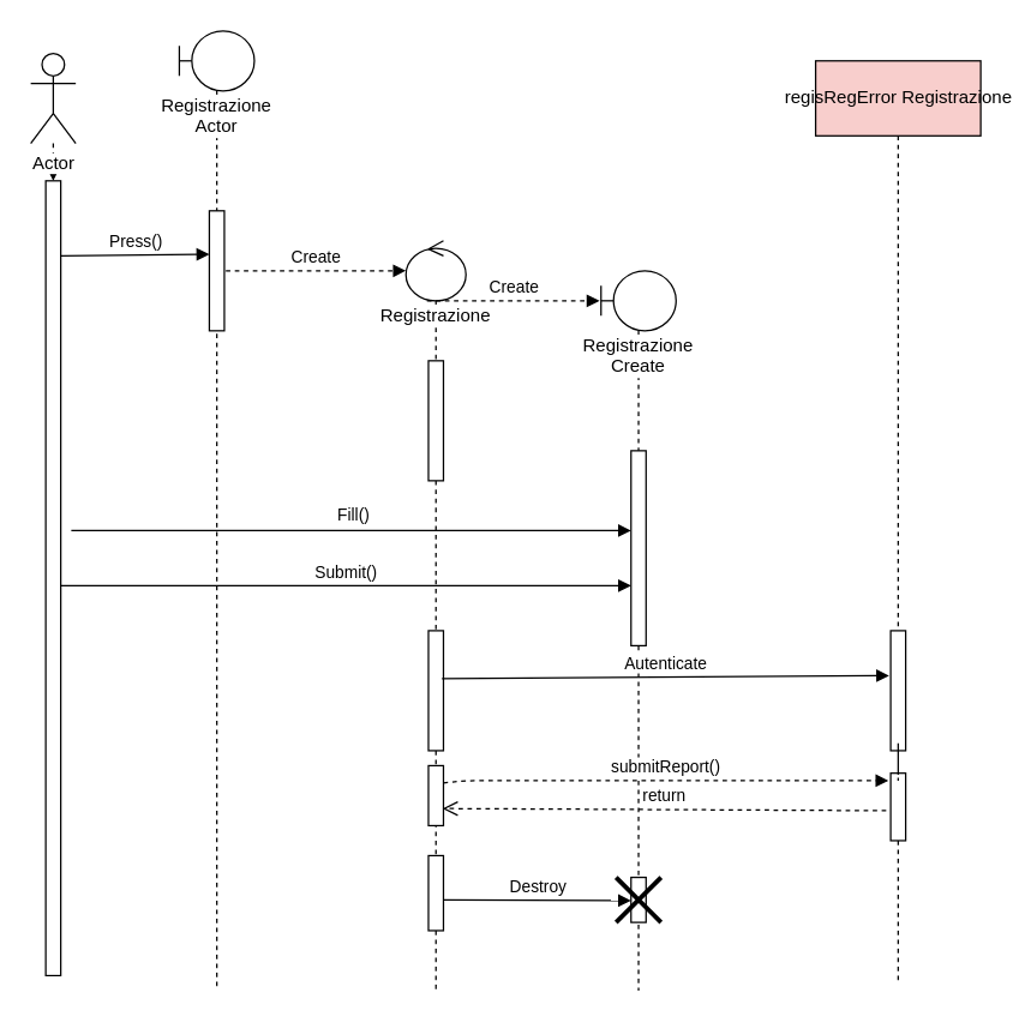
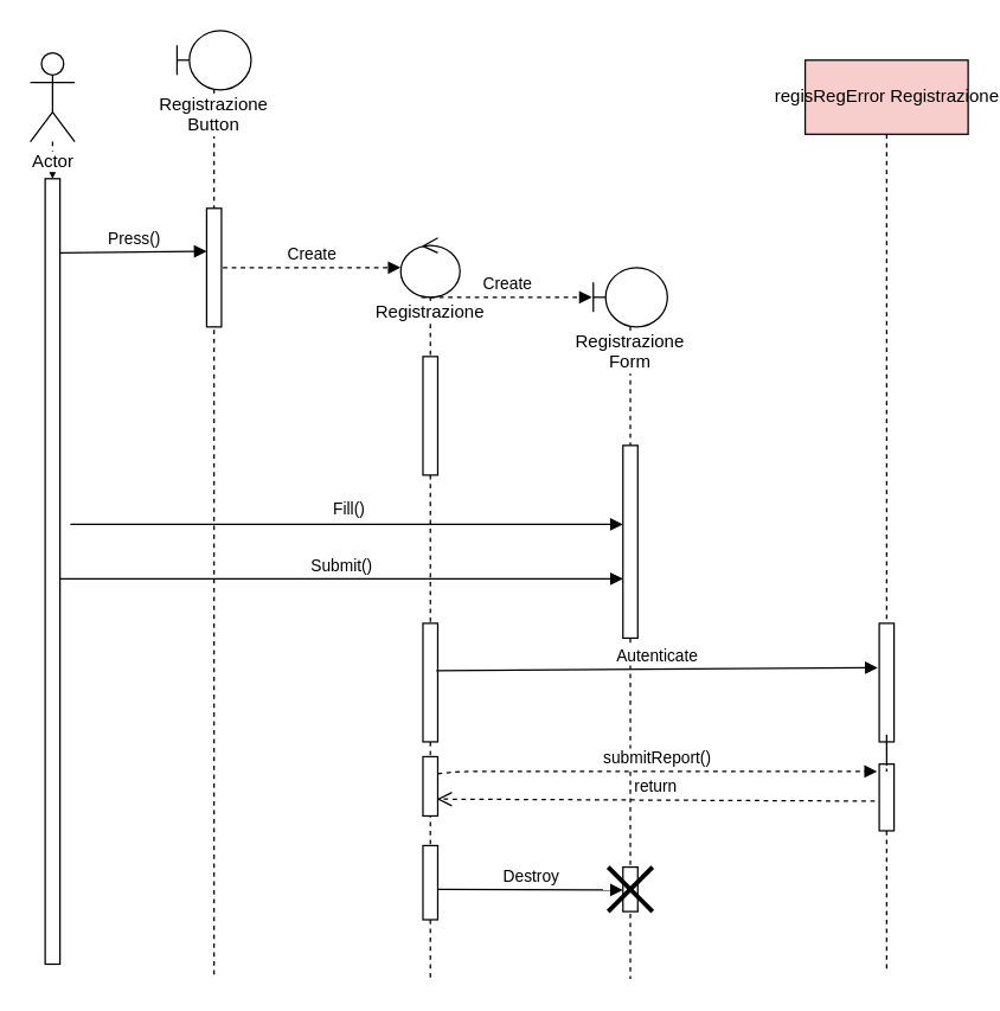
  <mxCell id="0" />
  <mxCell id="1" parent="0" />
  <mxCell id="2" style="edgeStyle=orthogonalEdgeStyle;rounded=0;orthogonalLoop=1;jettySize=auto;html=1;dashed=1;" edge="1" parent="1" source="3" target="4"><mxGeometry relative="1" as="geometry" /></mxCell>
  <mxCell id="3" value="Actor" style="shape=umlActor;verticalLabelPosition=bottom;labelBackgroundColor=#ffffff;verticalAlign=top;html=1;outlineConnect=0;" vertex="1" parent="1"><mxGeometry x="20" y="35" width="30" height="60" as="geometry" /></mxCell>
  <mxCell id="4" value="" style="html=1;points=[];perimeter=orthogonalPerimeter;" vertex="1" parent="1"><mxGeometry x="30" y="120" width="10" height="530" as="geometry" /></mxCell>
- <mxCell id="5" value="Registrazione&lt;br&gt;Actor" style="shape=umlLifeline;participant=umlBoundary;perimeter=lifelinePerimeter;whiteSpace=wrap;html=1;container=1;collapsible=0;recursiveResize=0;verticalAlign=top;spacingTop=36;labelBackgroundColor=#ffffff;outlineConnect=0;size=40;" vertex="1" parent="1"><mxGeometry x="119" y="20" width="50" height="640" as="geometry" /></mxCell>
+ <mxCell id="5" value="Registrazione&lt;br&gt;Button" style="shape=umlLifeline;participant=umlBoundary;perimeter=lifelinePerimeter;whiteSpace=wrap;html=1;container=1;collapsible=0;recursiveResize=0;verticalAlign=top;spacingTop=36;labelBackgroundColor=#ffffff;outlineConnect=0;size=40;" vertex="1" parent="1"><mxGeometry x="119" y="20" width="50" height="640" as="geometry" /></mxCell>
  <mxCell id="6" value="" style="html=1;points=[];perimeter=orthogonalPerimeter;" vertex="1" parent="5"><mxGeometry x="20" y="120" width="10" height="80" as="geometry" /></mxCell>
  <mxCell id="7" value="Create" style="html=1;verticalAlign=bottom;endArrow=block;dashed=1;" edge="1" parent="5"><mxGeometry width="80" relative="1" as="geometry"><mxPoint x="31" y="160" as="sourcePoint" /><mxPoint x="151" y="160" as="targetPoint" /></mxGeometry></mxCell>
  <mxCell id="8" value="Press()" style="html=1;verticalAlign=bottom;endArrow=block;entryX=0;entryY=0.363;entryDx=0;entryDy=0;entryPerimeter=0;" edge="1" parent="1" target="6"><mxGeometry width="80" relative="1" as="geometry"><mxPoint x="40" y="170" as="sourcePoint" /><mxPoint x="136" y="166" as="targetPoint" /></mxGeometry></mxCell>
  <mxCell id="9" value="Registrazione" style="shape=umlLifeline;participant=umlControl;perimeter=lifelinePerimeter;whiteSpace=wrap;html=1;container=1;collapsible=0;recursiveResize=0;verticalAlign=top;spacingTop=36;labelBackgroundColor=#ffffff;outlineConnect=0;" vertex="1" parent="1"><mxGeometry x="270" y="160" width="40" height="500" as="geometry" /></mxCell>
  <mxCell id="10" value="" style="html=1;points=[];perimeter=orthogonalPerimeter;" vertex="1" parent="9"><mxGeometry x="15" y="80" width="10" height="80" as="geometry" /></mxCell>
  <mxCell id="11" value="" style="html=1;points=[];perimeter=orthogonalPerimeter;" vertex="1" parent="9"><mxGeometry x="15" y="260" width="10" height="80" as="geometry" /></mxCell>
  <mxCell id="12" value="" style="html=1;points=[];perimeter=orthogonalPerimeter;" vertex="1" parent="9"><mxGeometry x="15" y="350" width="10" height="40" as="geometry" /></mxCell>
  <mxCell id="13" value="" style="html=1;points=[];perimeter=orthogonalPerimeter;" vertex="1" parent="9"><mxGeometry x="15" y="410" width="10" height="50" as="geometry" /></mxCell>
- <mxCell id="14" value="Registrazione&lt;br&gt;Create" style="shape=umlLifeline;participant=umlBoundary;perimeter=lifelinePerimeter;whiteSpace=wrap;html=1;container=1;collapsible=0;recursiveResize=0;verticalAlign=top;spacingTop=36;labelBackgroundColor=#ffffff;outlineConnect=0;" vertex="1" parent="1"><mxGeometry x="400" y="180" width="50" height="480" as="geometry" /></mxCell>
+ <mxCell id="14" value="Registrazione&lt;br&gt;Form" style="shape=umlLifeline;participant=umlBoundary;perimeter=lifelinePerimeter;whiteSpace=wrap;html=1;container=1;collapsible=0;recursiveResize=0;verticalAlign=top;spacingTop=36;labelBackgroundColor=#ffffff;outlineConnect=0;" vertex="1" parent="1"><mxGeometry x="400" y="180" width="50" height="480" as="geometry" /></mxCell>
  <mxCell id="15" value="" style="html=1;points=[];perimeter=orthogonalPerimeter;" vertex="1" parent="14"><mxGeometry x="20" y="120" width="10" height="130" as="geometry" /></mxCell>
  <mxCell id="16" value="" style="html=1;points=[];perimeter=orthogonalPerimeter;" vertex="1" parent="14"><mxGeometry x="20" y="404.5" width="10" height="30" as="geometry" /></mxCell>
  <mxCell id="17" value="Create" style="html=1;verticalAlign=bottom;endArrow=block;dashed=1;" edge="1" parent="1"><mxGeometry width="80" relative="1" as="geometry"><mxPoint x="284" y="200" as="sourcePoint" /><mxPoint x="399" y="200" as="targetPoint" /></mxGeometry></mxCell>
  <mxCell id="18" value="Submit()" style="html=1;verticalAlign=bottom;endArrow=block;entryX=0;entryY=0.692;entryDx=0;entryDy=0;entryPerimeter=0;" edge="1" parent="1" source="4" target="15"><mxGeometry width="80" relative="1" as="geometry"><mxPoint x="40" y="260" as="sourcePoint" /><mxPoint x="120" y="260" as="targetPoint" /></mxGeometry></mxCell>
  <mxCell id="19" value="Fill()" style="html=1;verticalAlign=bottom;endArrow=block;exitX=1.7;exitY=0.44;exitDx=0;exitDy=0;exitPerimeter=0;" edge="1" parent="1" source="4" target="15"><mxGeometry x="0.01" y="1" width="80" relative="1" as="geometry"><mxPoint x="40" y="280" as="sourcePoint" /><mxPoint x="396" y="282" as="targetPoint" /><mxPoint as="offset" /></mxGeometry></mxCell>
  <mxCell id="20" style="edgeStyle=orthogonalEdgeStyle;rounded=0;orthogonalLoop=1;jettySize=auto;html=1;dashed=1;endArrow=none;endFill=0;" edge="1" parent="1" source="24"><mxGeometry relative="1" as="geometry"><mxPoint x="598" y="654" as="targetPoint" /></mxGeometry></mxCell>
  <mxCell id="21" value="regisRegError Registrazione" style="html=1;fillColor=#f8cecc;" vertex="1" parent="1"><mxGeometry x="543" y="40" width="110" height="50" as="geometry" /></mxCell>
  <mxCell id="22" value="" style="html=1;points=[];perimeter=orthogonalPerimeter;" vertex="1" parent="1"><mxGeometry x="593" y="420" width="10" height="80" as="geometry" /></mxCell>
  <mxCell id="23" style="edgeStyle=orthogonalEdgeStyle;rounded=0;orthogonalLoop=1;jettySize=auto;html=1;dashed=1;endArrow=none;endFill=0;" edge="1" parent="1" source="21" target="22"><mxGeometry relative="1" as="geometry"><mxPoint x="598" y="654" as="targetPoint" /><mxPoint x="598" y="90" as="sourcePoint" /></mxGeometry></mxCell>
  <mxCell id="24" value="" style="html=1;points=[];perimeter=orthogonalPerimeter;" vertex="1" parent="1"><mxGeometry x="593" y="515" width="10" height="45" as="geometry" /></mxCell>
  <mxCell id="25" style="edgeStyle=orthogonalEdgeStyle;rounded=0;orthogonalLoop=1;jettySize=auto;html=1;dashed=1;endArrow=none;endFill=0;" edge="1" parent="1" source="22" target="24"><mxGeometry relative="1" as="geometry"><mxPoint x="598" y="654" as="targetPoint" /><mxPoint x="598" y="500" as="sourcePoint" /></mxGeometry></mxCell>
  <mxCell id="26" value="Autenticate" style="html=1;verticalAlign=bottom;endArrow=block;entryX=-0.1;entryY=0.375;entryDx=0;entryDy=0;entryPerimeter=0;exitX=0.9;exitY=0.4;exitDx=0;exitDy=0;exitPerimeter=0;" edge="1" parent="1" source="11" target="22"><mxGeometry width="80" relative="1" as="geometry"><mxPoint x="299" y="440" as="sourcePoint" /><mxPoint x="596" y="441.04" as="targetPoint" /></mxGeometry></mxCell>
  <mxCell id="27" value="submitReport()" style="html=1;verticalAlign=bottom;endArrow=block;dashed=1;entryX=-0.048;entryY=0.123;entryDx=0;entryDy=0;entryPerimeter=0;exitX=1.1;exitY=0.3;exitDx=0;exitDy=0;exitPerimeter=0;" edge="1" parent="1"><mxGeometry width="80" relative="1" as="geometry"><mxPoint x="295" y="521.5" as="sourcePoint" /><mxPoint x="591.52" y="520.035" as="targetPoint" /><Array as="points"><mxPoint x="310" y="520" /></Array></mxGeometry></mxCell>
  <mxCell id="28" value="return" style="html=1;verticalAlign=bottom;endArrow=open;dashed=1;endSize=8;entryX=0.943;entryY=0.715;entryDx=0;entryDy=0;entryPerimeter=0;" edge="1" parent="1" target="12"><mxGeometry relative="1" as="geometry"><mxPoint x="590" y="540" as="sourcePoint" /><mxPoint x="300" y="540" as="targetPoint" /></mxGeometry></mxCell>
  <mxCell id="29" value="" style="shape=umlDestroy;whiteSpace=wrap;html=1;strokeWidth=3;" vertex="1" parent="1"><mxGeometry x="410" y="584.5" width="30" height="30" as="geometry" /></mxCell>
  <mxCell id="30" value="Destroy" style="html=1;verticalAlign=bottom;endArrow=block;exitX=0.99;exitY=0.591;exitDx=0;exitDy=0;exitPerimeter=0;" edge="1" parent="1" source="13"><mxGeometry width="80" relative="1" as="geometry"><mxPoint x="240" y="680" as="sourcePoint" /><mxPoint x="420" y="600" as="targetPoint" /></mxGeometry></mxCell>
